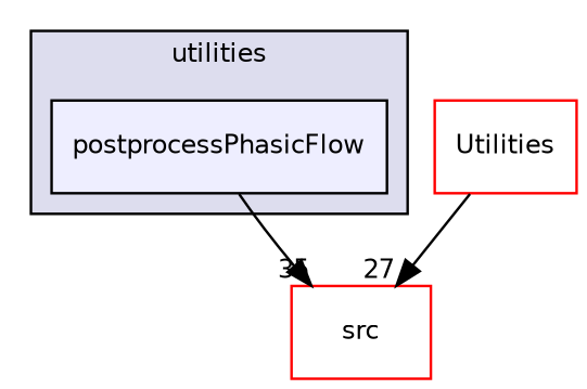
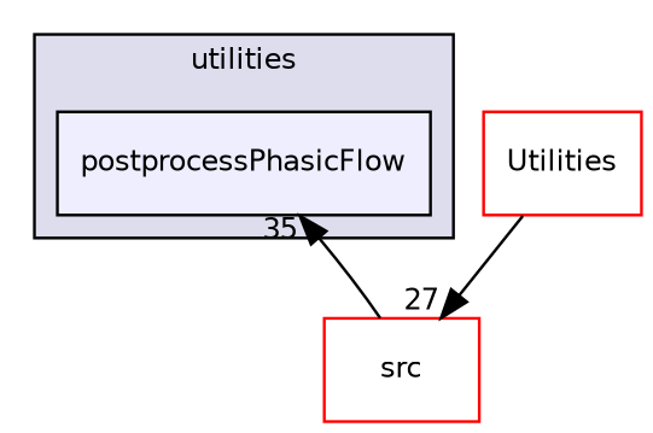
  digraph {
    compound=true
    node [fillcolor=white fontname=Helvetica fontsize=10 shape=box style=filled color=red]
    edge [labeldistance=1.5 labelfontname=Helvetica labelfontsize=10]
    n1 [fillcolor="#eeeeff" label=postprocessPhasicFlow pencolor=black color=""]
    n2 [label=src]
    n3 [label=Utilities]
    subgraph cluster_1 {
      bgcolor="#ddddee"
      fontname=Helvetica
      fontsize=10
      label=utilities
      pencolor=black
      n1
    }
-   n1 -> n2 [headlabel=35]
+   n2 -> n1 [headlabel=35]
    n3 -> n2 [headlabel=27]
  }
